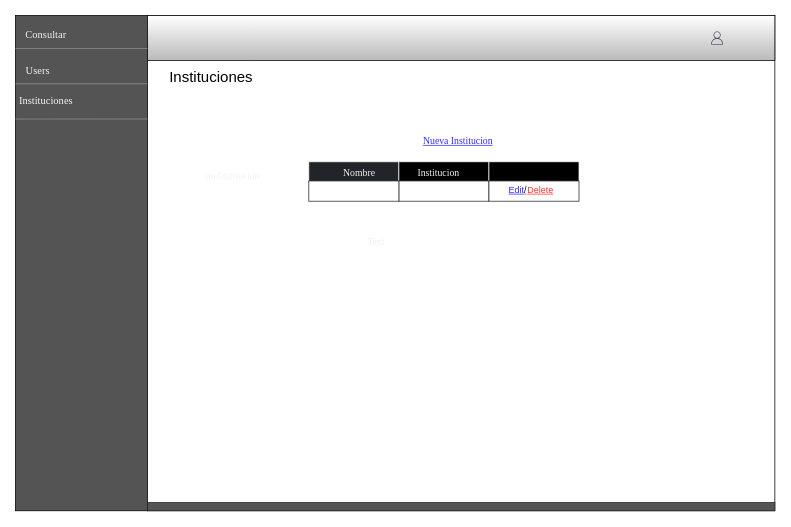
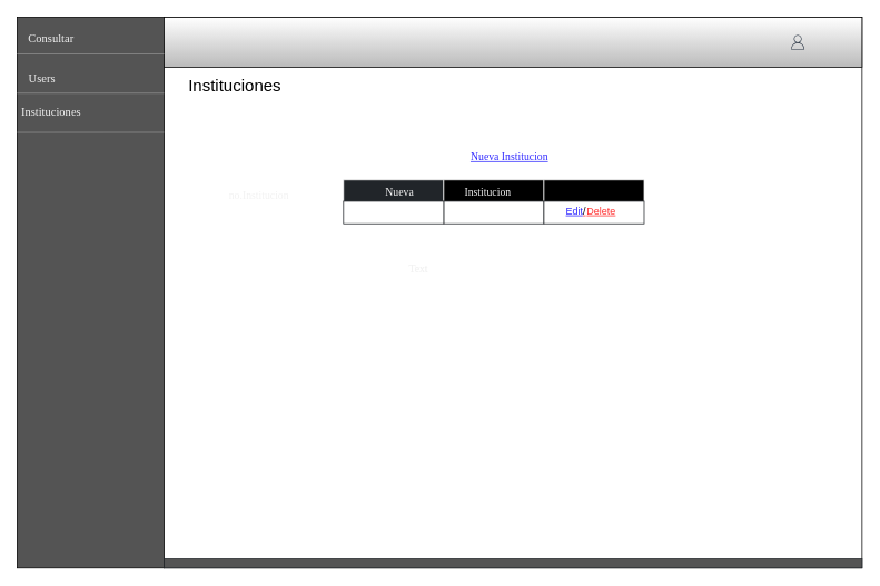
  <mxCell id="0" />
  <mxCell id="1" parent="0" />
  <mxCell id="2" value="" style="rounded=0;whiteSpace=wrap;html=1;fillColor=#545454;fontColor=#212529;" parent="1" vertex="1"><mxGeometry width="176" height="660" as="geometry" x="20" y="20" /></mxCell>
  <mxCell id="3" value="" style="rounded=0;whiteSpace=wrap;html=1;fontColor=#B5B5B5;labelBackgroundColor=#A3A3A3;" parent="1" vertex="1"><mxGeometry x="196" width="836" height="660" as="geometry" y="20" /></mxCell>
  <mxCell id="4" value="" style="rounded=0;whiteSpace=wrap;html=1;fontSize=15;fontColor=#D6D6D6;fillColor=#FFFFFF;labelBackgroundColor=#A6A6A6;verticalAlign=middle;shadow=0;gradientColor=#BABABA;" parent="1" vertex="1"><mxGeometry x="196" width="836" height="60" as="geometry" y="20" /></mxCell>
  <mxCell id="5" value="" style="sketch=0;outlineConnect=0;fontColor=#232F3E;gradientColor=none;strokeColor=#232F3E;fillColor=none;dashed=0;verticalLabelPosition=bottom;verticalAlign=top;align=center;html=1;fontSize=12;fontStyle=0;aspect=fixed;shape=mxgraph.aws4.resourceIcon;resIcon=mxgraph.aws4.user;" parent="1" vertex="1"><mxGeometry x="944" y="39" width="22" height="22" as="geometry" /></mxCell>
  <mxCell id="6" value="&lt;font color=&quot;#000000&quot; style=&quot;font-size: 20px;&quot;&gt;Instituciones&lt;/font&gt;" style="text;html=1;strokeColor=none;fillColor=none;align=center;verticalAlign=middle;whiteSpace=wrap;rounded=0;fontSize=20;fontColor=#A1A1A1;" parent="1" vertex="1"><mxGeometry x="196" y="81" width="170" height="40" as="geometry" /></mxCell>
  <mxCell id="7" value="" style="endArrow=none;html=1;rounded=0;fontSize=17;fontColor=#000000;strokeColor=#919191;fillColor=#C9C9C9;" parent="1" edge="1"><mxGeometry width="50" height="50" relative="1" as="geometry"><mxPoint y="64" as="sourcePoint" x="20" /><mxPoint x="196" y="64" as="targetPoint" /></mxGeometry></mxCell>
  <mxCell id="8" value="" style="endArrow=none;html=1;rounded=0;fontSize=17;fontColor=#000000;strokeColor=#919191;fillColor=#C9C9C9;entryX=1;entryY=0.209;entryDx=0;entryDy=0;entryPerimeter=0;" parent="1" target="2" edge="1"><mxGeometry width="50" height="50" relative="1" as="geometry"><mxPoint y="158" as="sourcePoint" x="20" /><mxPoint x="70" y="108" as="targetPoint" /></mxGeometry></mxCell>
  <mxCell id="9" value="" style="endArrow=none;html=1;rounded=0;fontSize=17;fontColor=#000000;strokeColor=#919191;fillColor=#C9C9C9;" parent="1" target="2" edge="1"><mxGeometry width="50" height="50" relative="1" as="geometry"><mxPoint y="111" as="sourcePoint" x="20" /><mxPoint x="70" y="61" as="targetPoint" /><Array as="points"><mxPoint x="196" y="111" /></Array></mxGeometry></mxCell>
  <mxCell id="10" value="&lt;font style=&quot;font-size: 14px&quot; face=&quot;Times New Roman&quot;&gt;Consultar&lt;/font&gt;" style="text;html=1;strokeColor=none;fillColor=none;align=center;verticalAlign=middle;whiteSpace=wrap;rounded=0;fontSize=17;fontColor=#F2F2F2;" parent="1" vertex="1"><mxGeometry x="31" y="31" width="60" height="30" as="geometry" /></mxCell>
  <mxCell id="11" value="Instituciones" style="text;html=1;strokeColor=none;fillColor=none;align=center;verticalAlign=middle;whiteSpace=wrap;rounded=0;fontFamily=Times New Roman;fontSize=14;fontColor=#F2F2F2;" parent="1" vertex="1"><mxGeometry x="31" y="119" width="60" height="30" as="geometry" /></mxCell>
  <mxCell id="12" value="Users" style="text;html=1;strokeColor=none;fillColor=none;align=center;verticalAlign=middle;whiteSpace=wrap;rounded=0;fontFamily=Times New Roman;fontSize=14;fontColor=#F2F2F2;" parent="1" vertex="1"><mxGeometry y="80" width="60" height="30" as="geometry" x="20" /></mxCell>
  <mxCell id="13" value="" style="shape=image;html=1;verticalAlign=top;verticalLabelPosition=bottom;labelBackgroundColor=#ffffff;imageAspect=0;aspect=fixed;image=https://cdn2.iconfinder.com/data/icons/essential-web-5/50/maximize-expand-large-extensive-increase-128.png;fontFamily=Times New Roman;fontSize=4;fontColor=#000000;strokeColor=#F2F2F2;fillColor=#919191;" parent="1" vertex="1"><mxGeometry x="977" y="42.75" width="14.5" height="14.5" as="geometry" /></mxCell>
  <mxCell id="14" value="" style="rounded=0;whiteSpace=wrap;html=1;fontFamily=Times New Roman;fontSize=4;fontColor=#828282;strokeColor=#212529;fillColor=#545454;align=left;" parent="1" vertex="1"><mxGeometry x="196" y="669" width="836" height="11" as="geometry" /></mxCell>
  <mxCell id="15" value="Nueva Institucion" style="text;html=1;strokeColor=none;fillColor=none;align=center;verticalAlign=middle;whiteSpace=wrap;rounded=0;fontFamily=Times New Roman;fontSize=13;fontColor=#322BFF;fontStyle=4" parent="1" vertex="1"><mxGeometry x="544" y="170" width="132" height="33" as="geometry" /></mxCell>
  <mxCell id="16" value="" style="rounded=0;whiteSpace=wrap;html=1;labelBackgroundColor=default;labelBorderColor=none;fontFamily=Times New Roman;fontSize=13;fontColor=#000000;strokeColor=#F2F2F2;fillColor=#212529;gradientColor=none;align=left;" parent="1" vertex="1"><mxGeometry x="411" y="215" width="120" height="27" as="geometry" /></mxCell>
  <mxCell id="17" value="" style="rounded=0;whiteSpace=wrap;html=1;labelBackgroundColor=default;labelBorderColor=none;fontFamily=Times New Roman;fontSize=13;fontColor=#000000;strokeColor=#F2F2F2;fillColor=#000000;gradientColor=none;align=left;" parent="1" vertex="1"><mxGeometry x="531" y="215" width="120" height="27" as="geometry" /></mxCell>
  <mxCell id="18" value="" style="rounded=0;whiteSpace=wrap;html=1;labelBackgroundColor=default;labelBorderColor=none;fontFamily=Times New Roman;fontSize=13;fontColor=default;strokeColor=#F2F2F2;fillColor=#000000;gradientColor=none;align=left;" parent="1" vertex="1"><mxGeometry x="651" y="215" width="120" height="27" as="geometry" /></mxCell>
  <mxCell id="19" value="no.Institucion" style="text;html=1;strokeColor=none;fillColor=none;align=center;verticalAlign=middle;whiteSpace=wrap;rounded=0;labelBackgroundColor=none;labelBorderColor=none;fontFamily=Times New Roman;fontSize=13;fontColor=#F2F2F2;" parent="1" vertex="1"><mxGeometry x="280" y="218" width="60" height="30" as="geometry" /></mxCell>
- <mxCell id="20" value="Nombre&amp;nbsp;" style="text;html=1;strokeColor=none;fillColor=none;align=center;verticalAlign=middle;whiteSpace=wrap;rounded=0;shadow=0;labelBackgroundColor=none;labelBorderColor=none;fontFamily=Times New Roman;fontSize=13;fontColor=#F2F2F2;" parent="1" vertex="1"><mxGeometry x="450" y="213.5" width="60" height="30" as="geometry" /></mxCell>
+ <mxCell id="20" value="Nueva&amp;nbsp;" style="text;html=1;strokeColor=none;fillColor=none;align=center;verticalAlign=middle;whiteSpace=wrap;rounded=0;shadow=0;labelBackgroundColor=none;labelBorderColor=none;fontFamily=Times New Roman;fontSize=13;fontColor=#F2F2F2;" parent="1" vertex="1"><mxGeometry x="450" y="213.5" width="60" height="30" as="geometry" /></mxCell>
  <mxCell id="21" value="Institucion" style="text;html=1;strokeColor=none;fillColor=none;align=center;verticalAlign=middle;whiteSpace=wrap;rounded=0;shadow=0;labelBackgroundColor=none;labelBorderColor=none;fontFamily=Times New Roman;fontSize=13;fontColor=#F2F2F2;" parent="1" vertex="1"><mxGeometry x="554" y="215" width="60" height="30" as="geometry" /></mxCell>
  <mxCell id="22" value="Text" style="text;html=1;strokeColor=none;fillColor=none;align=center;verticalAlign=middle;whiteSpace=wrap;rounded=0;shadow=0;labelBackgroundColor=none;labelBorderColor=none;fontFamily=Times New Roman;fontSize=13;fontColor=#F2F2F2;" parent="1" vertex="1"><mxGeometry x="471" y="306" width="60" height="30" as="geometry" /></mxCell>
  <mxCell id="23" value="Text" style="text;html=1;strokeColor=none;fillColor=none;align=center;verticalAlign=middle;whiteSpace=wrap;rounded=0;shadow=0;labelBackgroundColor=none;labelBorderColor=none;fontFamily=Times New Roman;fontSize=13;fontColor=#F2F2F2;" parent="1" vertex="1"><mxGeometry x="471" y="306" width="60" height="30" as="geometry" /></mxCell>
  <mxCell id="24" value="" style="shape=image;html=1;verticalAlign=top;verticalLabelPosition=bottom;labelBackgroundColor=none;imageAspect=0;aspect=fixed;image=https://cdn4.iconfinder.com/data/icons/wirecons-free-vector-icons/32/menu-alt-128.png;shadow=0;labelBorderColor=none;fontFamily=Times New Roman;fontSize=13;fontColor=#232F3E;strokeColor=#F2F2F2;fillColor=none;gradientColor=#BABABA;" parent="1" vertex="1"><mxGeometry x="211" y="38" width="26" height="26" as="geometry" /></mxCell>
  <mxCell id="25" value="" style="rounded=0;whiteSpace=wrap;html=1;labelBackgroundColor=default;labelBorderColor=none;fontFamily=Times New Roman;fontSize=13;fontColor=#F2F2F2;strokeColor=#212529;fillColor=default;gradientColor=none;align=left;" parent="1" vertex="1"><mxGeometry x="531" y="240.5" width="120" height="27" as="geometry" /></mxCell>
  <mxCell id="26" value="" style="rounded=0;whiteSpace=wrap;html=1;labelBackgroundColor=default;labelBorderColor=none;fontFamily=Times New Roman;fontSize=13;fontColor=#F2F2F2;strokeColor=#212529;fillColor=default;gradientColor=none;align=left;" parent="1" vertex="1"><mxGeometry x="411" y="240.5" width="120" height="27" as="geometry" /></mxCell>
  <mxCell id="27" value="" style="shape=image;html=1;verticalAlign=top;verticalLabelPosition=bottom;labelBackgroundColor=default;imageAspect=0;aspect=fixed;image=https://cdn3.iconfinder.com/data/icons/google-material-design-icons/48/ic_expand_more_48px-128.png;labelBorderColor=#000000;fontColor=#F2F2F2;strokeColor=#212529;fillColor=default;rotation=90;" parent="1" vertex="1"><mxGeometry x="168" y="121" width="28" height="28" as="geometry" /></mxCell>
  <mxCell id="28" value="" style="rounded=0;whiteSpace=wrap;html=1;labelBackgroundColor=default;labelBorderColor=none;fontFamily=Times New Roman;fontSize=13;fontColor=#F2F2F2;strokeColor=#212529;fillColor=default;gradientColor=none;align=left;" parent="1" vertex="1"><mxGeometry x="651" y="240.5" width="120" height="27" as="geometry" /></mxCell>
  <mxCell id="29" value="&lt;font color=&quot;#322bff&quot;&gt;&lt;u&gt;Edit&lt;/u&gt;&lt;/font&gt;" style="text;html=1;strokeColor=none;fillColor=none;align=center;verticalAlign=middle;whiteSpace=wrap;rounded=0;labelBackgroundColor=default;labelBorderColor=none;fontColor=#000000;" parent="1" vertex="1"><mxGeometry x="656" y="237.5" width="64" height="30" as="geometry" /></mxCell>
  <mxCell id="30" value="&lt;font color=&quot;#ff3333&quot;&gt;&lt;u&gt;Delete&lt;/u&gt;&lt;/font&gt;" style="text;html=1;strokeColor=none;fillColor=none;align=center;verticalAlign=middle;whiteSpace=wrap;rounded=0;labelBackgroundColor=default;labelBorderColor=none;fontColor=#322BFF;" parent="1" vertex="1"><mxGeometry x="690" y="237.5" width="60" height="30" as="geometry" /></mxCell>
  <mxCell id="31" value="&lt;font color=&quot;#000000&quot;&gt;/&lt;/font&gt;" style="text;html=1;strokeColor=none;fillColor=none;align=center;verticalAlign=middle;whiteSpace=wrap;rounded=0;labelBackgroundColor=default;labelBorderColor=none;fontColor=#FF3333;fontStyle=4" parent="1" vertex="1"><mxGeometry x="670" y="237.5" width="60" height="30" as="geometry" /></mxCell>
